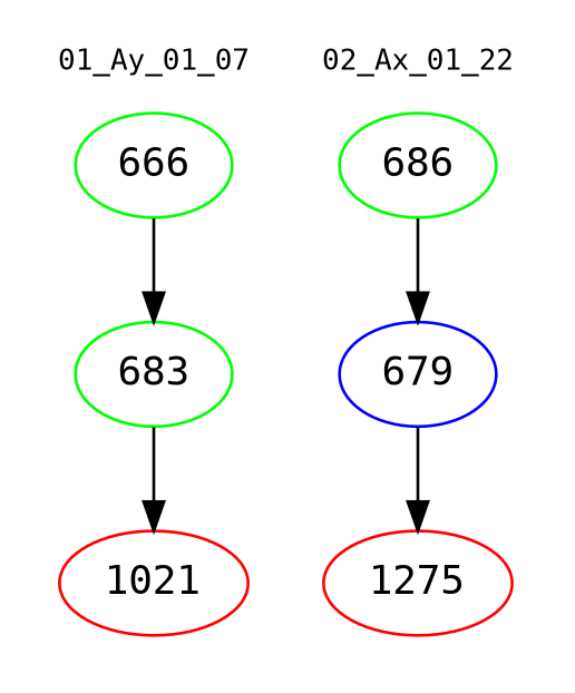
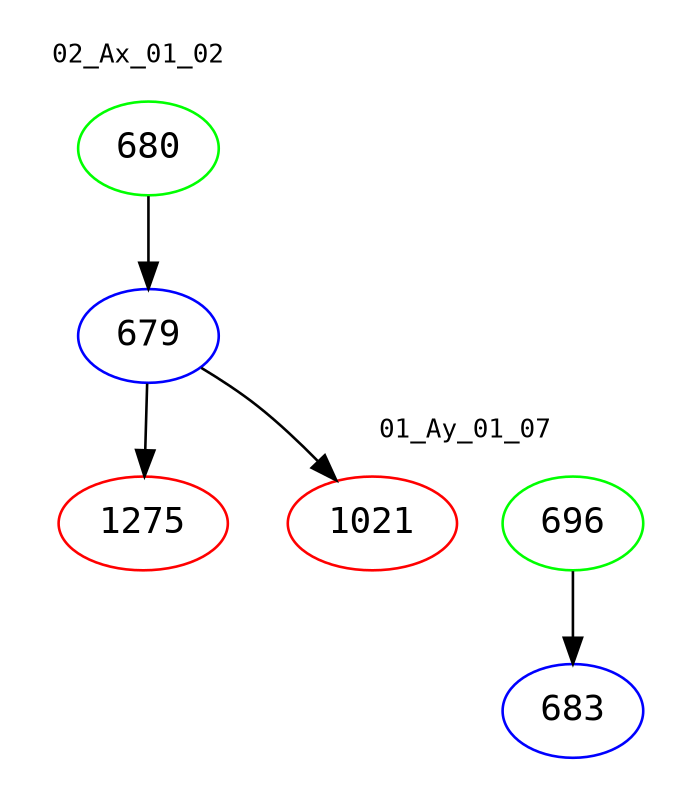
  digraph {
    fontname="DejaVu Sans Mono"
    node [color=green fontname="DejaVu Sans Mono"]
    edge [color=black fontname="DejaVu Sans Mono"]
-   n1 [label=666]
-   n2 [label=683]
+   n1 [label=696]
+   n2 [color=blue label=683]
    n3 [color=red label=1021]
-   n4 [label=686]
+   n4 [label=680]
    n5 [color=blue label=679]
    n6 [color=red label=1275]
    subgraph cluster_1 {
      color=white
      fontsize=10
      label="01_Ay_01_07"
      n1
      n2
      n3
    }
    subgraph cluster_2 {
      color=white
      fontsize=10
-     label="02_Ax_01_22"
+     label="02_Ax_01_02"
      n4
      n5
      n6
    }
    n1 -> n2
-   n2 -> n3
+   n5 -> n3
    n4 -> n5
    n5 -> n6
  }
